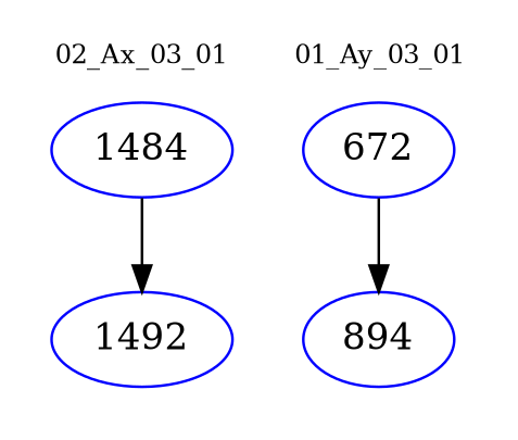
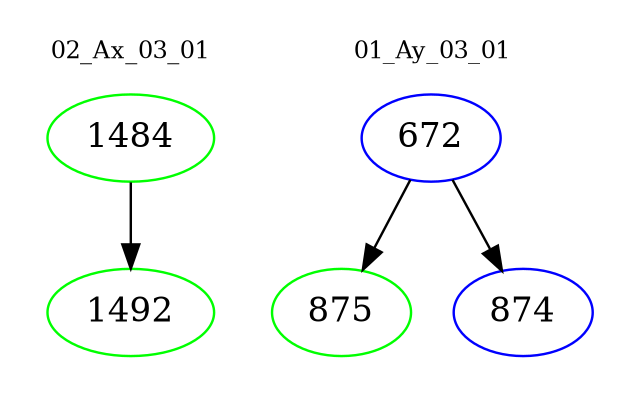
  digraph {
    node [color=blue]
    edge [color=black]
-   n1 [label=1484]
-   n2 [label=1492]
+   n1 [color=green label=1484]
+   n2 [color=green label=1492]
    n3 [label=672]
-   n5 [label=894]
+   n4 [color=green label=875]
+   n5 [label=874]
    subgraph cluster_1 {
      color=white
      fontsize=10
      label="02_Ax_03_01"
      n1
      n2
    }
    subgraph cluster_2 {
      color=white
      fontsize=10
      label="01_Ay_03_01"
      n3
+     n4
      n5
    }
    n1 -> n2
+   n3 -> n4
    n3 -> n5
  }
